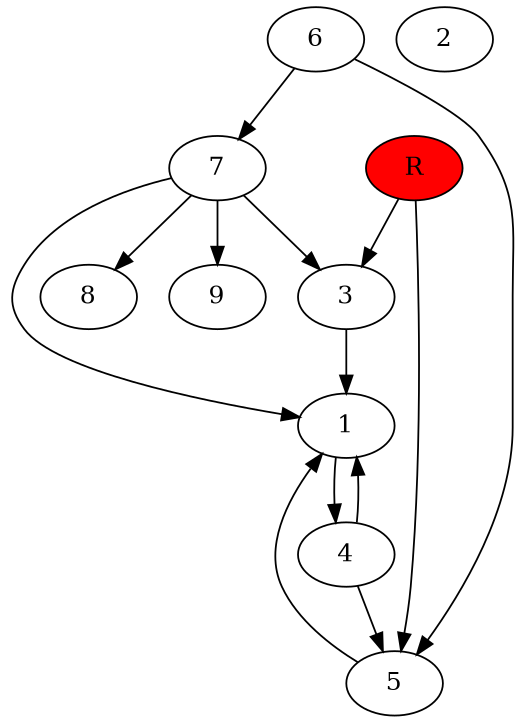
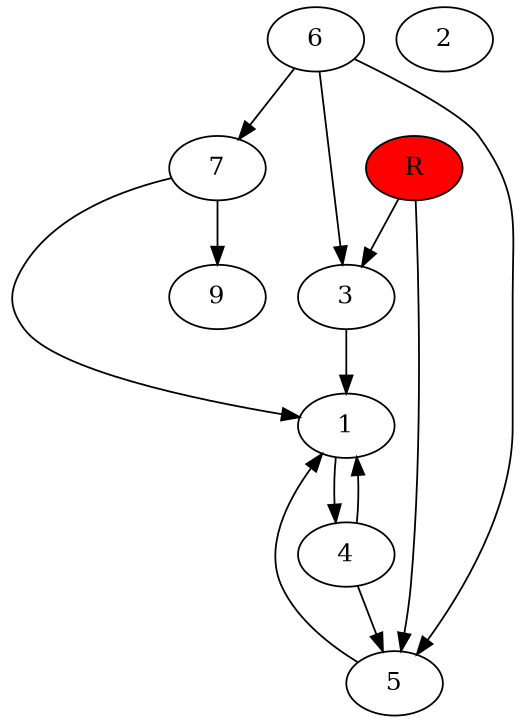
  digraph {
    1
    4
    5
    2
    3
    6
    7
-   8
    9
    R [fillcolor="#ff0000" style=filled]
    1 -> 4
    4 -> 1
    4 -> 5
    5 -> 1
    3 -> 1
    6 -> 5
-   7 -> 3
+   6 -> 3
    6 -> 7
    7 -> 1
-   7 -> 8
    7 -> 9
    R -> 5
    R -> 3
  }
